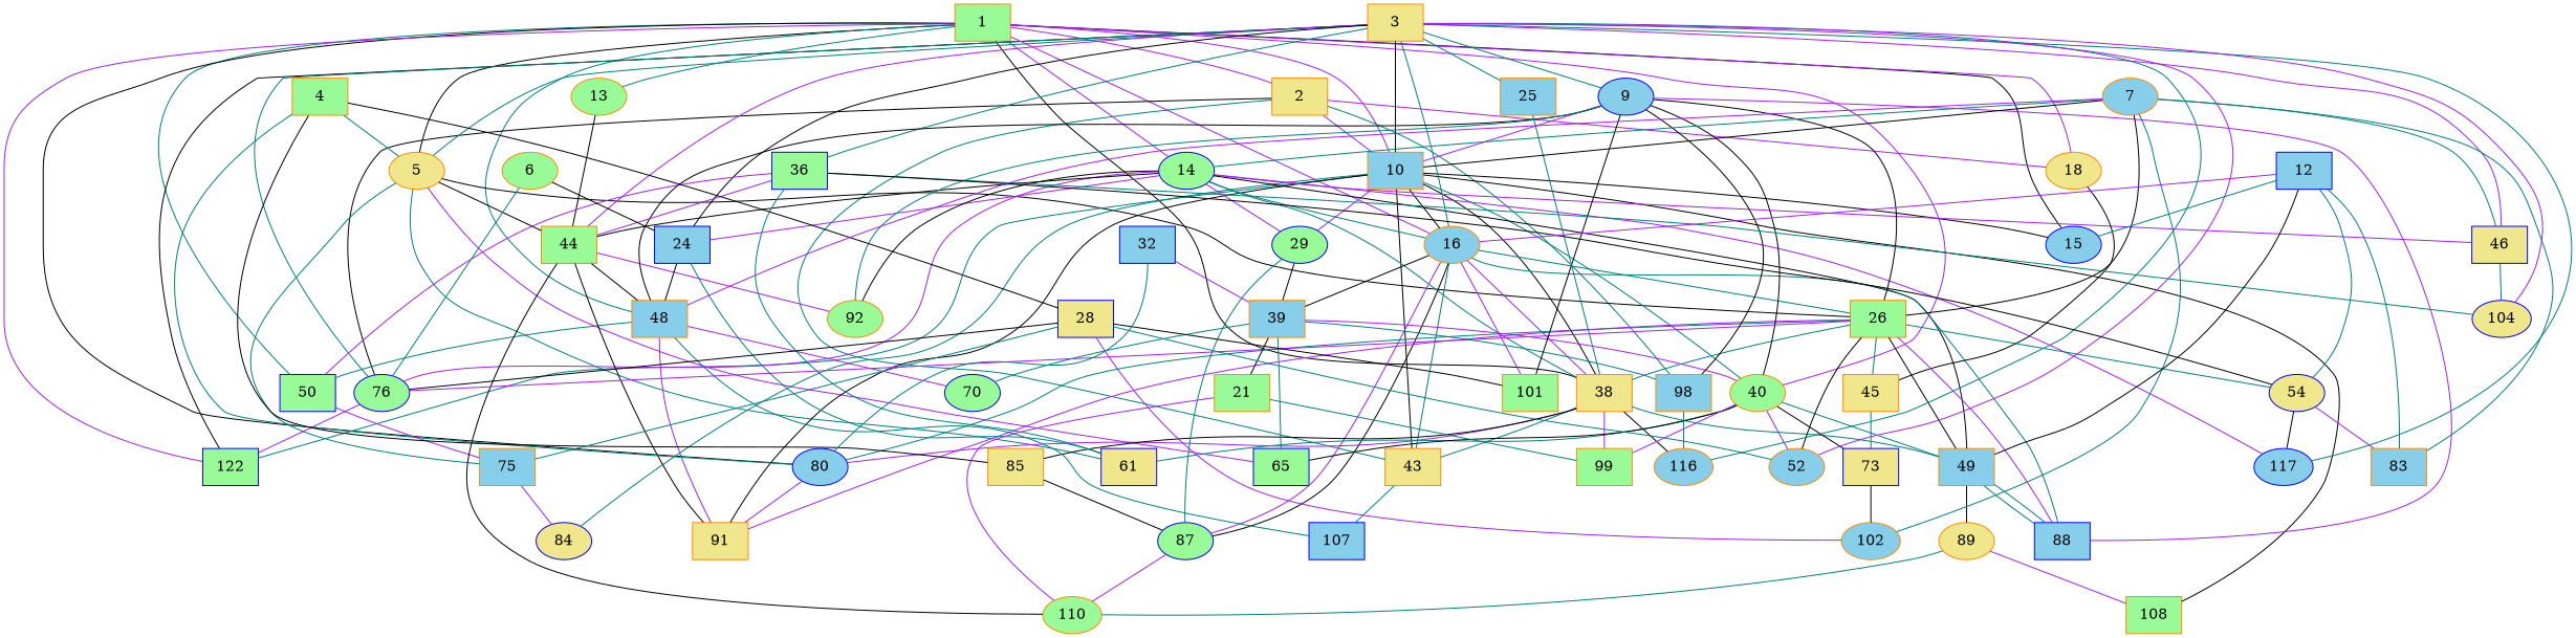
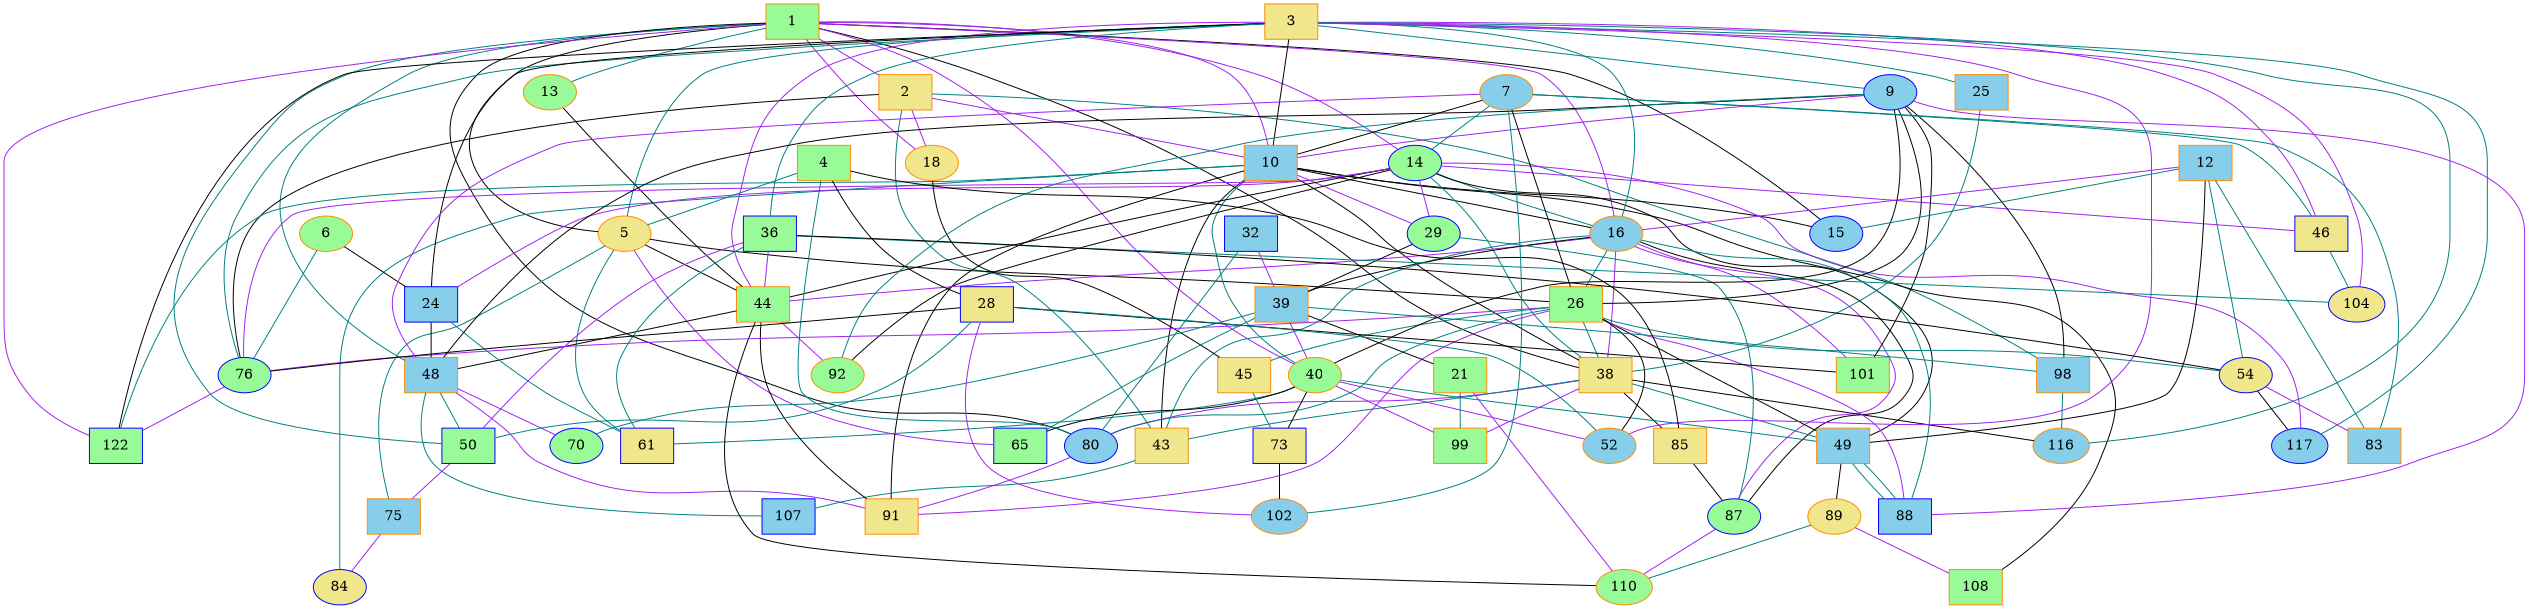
  graph {
    node [color=darkorange fillcolor=palegreen shape=box style=filled]
    edge [color=teal]
    1 [super="+90+17"]
    2 [fillcolor=khaki super="+20"]
    5 [fillcolor=khaki shape=ellipse super="+96"]
    10 [fillcolor=skyblue super="+105+22"]
    13 [shape=ellipse]
    14 [color=blue shape=ellipse super="+94+27+119"]
    15 [color=blue fillcolor=skyblue shape=ellipse]
    16 [fillcolor=skyblue shape=ellipse super="+86+19"]
    18 [fillcolor=khaki shape=ellipse]
    38 [fillcolor=khaki super="+58+57"]
    40 [shape=ellipse super="+62"]
    48 [fillcolor=skyblue super="+72+109"]
    50 [color=blue]
    80 [color=blue fillcolor=skyblue shape=ellipse super="+100"]
    122 [color=blue]
    43 [fillcolor=khaki]
    76 [color=blue shape=ellipse super="+121"]
    98 [fillcolor=skyblue]
    44 [super="+97"]
    26 [super="+64+56"]
    61 [color=blue fillcolor=khaki super="+95"]
    65 [color=blue]
    75 [fillcolor=skyblue super="+93"]
    29 [color=blue shape=ellipse super="+82"]
    84 [color=blue fillcolor=khaki shape=ellipse]
    91 [fillcolor=khaki]
    108
    24 [color=blue fillcolor=skyblue]
    46 [color=blue fillcolor=khaki super="+106"]
    117 [color=blue fillcolor=skyblue shape=ellipse]
    92 [shape=ellipse]
    49 [fillcolor=skyblue super="+68"]
    88 [color=blue fillcolor=skyblue]
    101
    39 [fillcolor=skyblue super="+42"]
    87 [color=blue shape=ellipse]
    45 [fillcolor=khaki]
    116 [fillcolor=skyblue shape=ellipse]
    85 [fillcolor=khaki]
    99
    52 [fillcolor=skyblue shape=ellipse]
    73 [color=blue fillcolor=khaki]
    70 [color=blue shape=ellipse]
    107 [color=blue fillcolor=skyblue]
    3 [fillcolor=khaki super="+47+21+8+30"]
    9 [color=blue fillcolor=skyblue shape=ellipse super="+60+123+35"]
    25 [fillcolor=skyblue]
    36 [color=blue super="+63+66"]
    104 [color=blue fillcolor=khaki shape=ellipse]
    54 [color=blue fillcolor=khaki shape=ellipse super="+55"]
    110 [shape=ellipse]
    4 [super="+33"]
    28 [color=blue fillcolor=khaki]
    102 [fillcolor=skyblue shape=ellipse]
    6 [shape=ellipse]
    7 [fillcolor=skyblue shape=ellipse super="+11"]
    83 [fillcolor=skyblue]
-   12 [color=blue fillcolor=skyblue]
+   12 [fillcolor=skyblue]
    89 [fillcolor=khaki shape=ellipse]
    n60 [label=21]
    32 [color=blue fillcolor=skyblue]
    1 -- 2 [color=purple]
    1 -- 5 [color=black]
    1 -- 10 [color=purple]
    1 -- 13
    1 -- 14 [color=purple]
    1 -- 15 [color=black]
    1 -- 16 [color=purple]
    1 -- 18 [color=purple]
    1 -- 38 [color=black]
    1 -- 40 [color=purple]
    1 -- 48
    1 -- 50
    1 -- 80 [color=black]
    1 -- 122 [color=purple]
    2 -- 10 [color=purple]
    2 -- 18 [color=purple]
    2 -- 43
    2 -- 76 [color=black]
    2 -- 98
    5 -- 44 [color=black weight=2]
    5 -- 26 [color=black]
    5 -- 61
    5 -- 65 [color=purple]
    5 -- 75
    10 -- 15 [color=black]
    10 -- 16 [color=black]
    10 -- 38 [color=black]
    10 -- 40 [weight=2]
    10 -- 122
    10 -- 43 [color=black]
    10 -- 29 [color=purple]
    10 -- 84 [weight=2]
    10 -- 91 [color=black weight=2]
    10 -- 108 [color=black]
    13 -- 44 [color=black]
    14 -- 16
    14 -- 38
    14 -- 76 [color=purple]
    14 -- 44 [color=black weight=2]
    14 -- 29 [color=purple]
    14 -- 24 [color=purple]
    14 -- 46 [color=purple]
    14 -- 117 [color=purple]
    14 -- 92 [color=black]
    14 -- 49 [color=black]
    16 -- 38 [color=purple]
    16 -- 43
+   16 -- 44 [color=purple]
    16 -- 26
    16 -- 88
    16 -- 101 [color=purple]
    16 -- 39 [color=black weight=2]
    16 -- 87 [color=purple]
    16 -- 87 [color=black]
    18 -- 45 [color=black]
    38 -- 80 [color=purple]
    38 -- 43
    38 -- 49
    38 -- 116 [color=black]
    38 -- 85 [color=black]
    38 -- 99 [color=purple]
    40 -- 61
    40 -- 65 [color=black]
    40 -- 49 [weight=2]
    40 -- 99 [color=purple]
    40 -- 52 [color=purple]
    40 -- 73 [color=black]
    48 -- 50
    48 -- 91 [color=purple]
    48 -- 70 [color=purple]
    48 -- 107
    50 -- 75 [color=purple]
    80 -- 91 [color=purple]
    43 -- 107
    76 -- 122 [color=purple]
    98 -- 116
    44 -- 48 [color=black weight=2]
    44 -- 91 [color=black]
    44 -- 92 [color=purple]
    44 -- 110 [color=black]
    26 -- 38
    26 -- 80
    26 -- 76 [color=purple]
    26 -- 91 [color=purple]
    26 -- 49 [color=black]
    26 -- 88 [color=purple]
    26 -- 45
    26 -- 52 [color=black weight=2]
    26 -- 54
    75 -- 84 [color=purple]
    29 -- 39 [color=black]
    29 -- 87
    24 -- 48 [color=black]
    24 -- 61
    46 -- 104
    49 -- 88
    49 -- 88
    49 -- 89 [color=black]
    39 -- 40 [color=purple]
    39 -- 98
    39 -- 65
    39 -- 70
    39 -- n60 [color=black]
    87 -- 110 [color=purple]
    45 -- 73
    85 -- 87 [color=black]
    73 -- 102 [color=black]
    3 -- 5
    3 -- 10 [color=black weight=2]
    3 -- 16
    3 -- 122 [color=black]
    3 -- 76
    3 -- 44 [color=purple weight=2]
    3 -- 24 [color=black]
    3 -- 46 [color=purple]
    3 -- 117
    3 -- 116
    3 -- 52 [color=purple]
    3 -- 9
    3 -- 25
    3 -- 36 [weight=2]
    3 -- 104 [color=purple]
    9 -- 10 [color=purple]
    9 -- 40 [color=black]
    9 -- 48 [color=black]
    9 -- 98 [color=black]
    9 -- 26 [color=black]
    9 -- 92
    9 -- 88 [color=purple]
    9 -- 101 [color=black]
    25 -- 38
    36 -- 50 [color=purple]
    36 -- 44 [color=purple]
    36 -- 61
    36 -- 104
    36 -- 54 [color=black]
    54 -- 117 [color=black]
    54 -- 83 [color=purple]
    4 -- 5
    4 -- 80
    4 -- 85 [color=black]
    4 -- 28 [color=black]
-   28 -- 75
+   28 -- 50
    28 -- 76 [color=black]
    28 -- 101 [color=black]
    28 -- 52
    28 -- 102 [color=purple]
    6 -- 76
    6 -- 24 [color=black]
    7 -- 10 [color=black]
    7 -- 14
    7 -- 48 [color=purple]
    7 -- 26 [color=black]
    7 -- 46
    7 -- 102
    7 -- 83
    12 -- 15
    12 -- 16 [color=purple]
    12 -- 49 [color=black]
    12 -- 54
    12 -- 83
    89 -- 108 [color=purple]
    89 -- 110
    n60 -- 99
    n60 -- 110 [color=purple]
    32 -- 80
    32 -- 39 [color=purple]
  }
